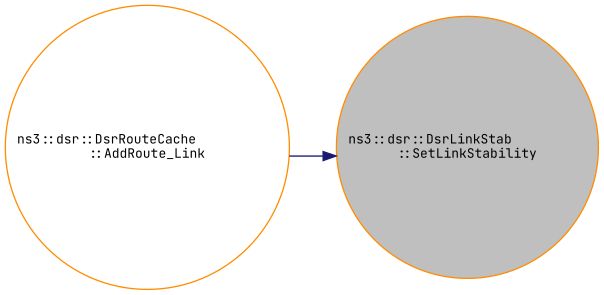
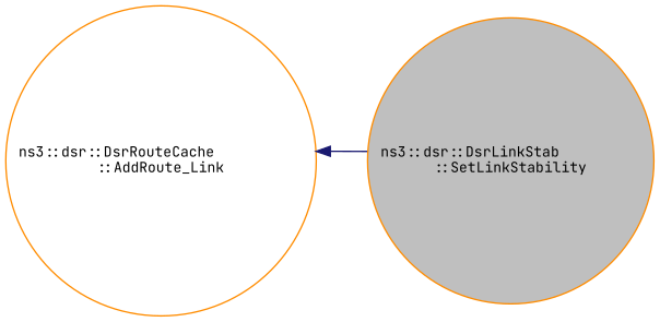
  digraph {
    rankdir=RL
    fontname="JetBrains Mono"
    node [color=darkorange fontname="JetBrains Mono" fontsize=10 shape=circle style=filled]
    n1 [fillcolor=grey75 fontcolor=black height=0.2 label="ns3::dsr::DsrLinkStab\l::SetLinkStability" width=0.4]
    n2 [fillcolor=white height=0.2 label="ns3::dsr::DsrRouteCache\l::AddRoute_Link" width=0.4]
-   n1 -> n2 [color=midnightblue dir=back fontname="JetBrains Mono" fontsize=10 labelfontname=Helvetica labelfontsize=10 style=solid]
+   n2 -> n1 [color=midnightblue dir=back fontname="JetBrains Mono" fontsize=10 labelfontname=Helvetica labelfontsize=10 style=solid]
  }
